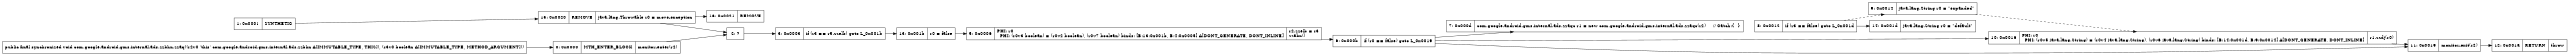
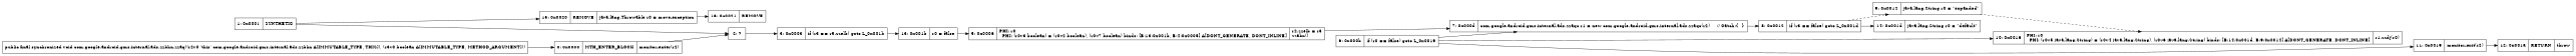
  digraph {
    rankdir=LR
    node [shape=record]
    n1 [label="{0\:\ 0x0000|MTH_ENTER_BLOCK\l|monitor\-enter(r2)\l}"]
    n2 [label="{2\:\ ?}"]
    n3 [label="{1\:\ 0x0001|SYNTHETIC\l}"]
    n4 [label="{15\:\ 0x0020|REMOVE\l|java.lang.Throwable r0 = move\-exception\l}"]
    n5 [label="{3\:\ 0x0003|if (r3 == r5.zzelb) goto L_0x001b\l}"]
    n6 [label="{16\:\ 0x0021|REMOVE\l}"]
    n7 [label="{13\:\ 0x001b|r0 = false\l}"]
    n8 [label="{5\:\ 0x0006|PHI: r0 \l  PHI: (r0v3 boolean) = (r0v2 boolean), (r0v7 boolean) binds: [B:13:0x001b, B:4:0x0005] A[DONT_GENERATE, DONT_INLINE]\l|r2.zzelb = r3\lzzabn()\l}"]
    n9 [label="{6\:\ 0x000b|if (r0 == false) goto L_0x0019\l}"]
    n10 [label="{7\:\ 0x000d|com.google.android.gms.internal.ads.zzaqc r1 = new com.google.android.gms.internal.ads.zzaqc(r2)     \/\/ Catch:\{  \}\l}"]
    n11 [label="{11\:\ 0x0019|monitor\-exit(r2)\l}"]
    n12 [label="{10\:\ 0x0016|PHI: r0 \l  PHI: (r0v5 java.lang.String) = (r0v4 java.lang.String), (r0v6 java.lang.String) binds: [B:14:0x001d, B:9:0x0014] A[DONT_GENERATE, DONT_INLINE]\l|r1.zzdj(r0)\l}"]
    n13 [label="{8\:\ 0x0012|if (r3 == false) goto L_0x001d\l}"]
    n14 [label="{12\:\ 0x001a|RETURN\l|throw\l}"]
    n15 [label="{9\:\ 0x0014|java.lang.String r0 = \"expanded\"\l}"]
    n16 [label="{14\:\ 0x001d|java.lang.String r0 = \"default\"\l}"]
    n17 [label="{public final synchronized void com.google.android.gms.internal.ads.zzbhn.zzaq((r2v0 'this' com.google.android.gms.internal.ads.zzbhn A[IMMUTABLE_TYPE, THIS]), (r3v0 boolean A[IMMUTABLE_TYPE, METHOD_ARGUMENT])) }"]
    n1 -> n2
    n2 -> n5
-   n4 -> n2
+   n3 -> n2
    n3 -> n4
    n4 -> n6
    n5 -> n7
    n7 -> n8
-   n8 -> n9
+   n8 -> n10
    n9 -> n10 [style=solid]
    n9 -> n11
    n9 -> n12
+   n10 -> n13
    n11 -> n14
-   n12 -> n11
    n13 -> n15 [style=dashed]
    n13 -> n16
    n15 -> n12 [style=dashed]
    n17 -> n1
  }
